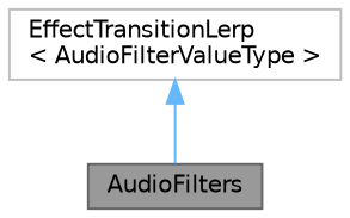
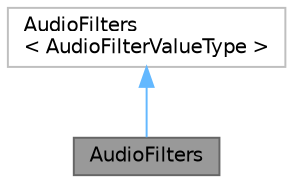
  digraph {
    node [fontname=Helvetica fontsize=10 shape=box style=filled]
    n1 [color=gray40 fillcolor=grey60 fontcolor=black height=0.2 label=AudioFilters width=0.4]
-   n2 [color=grey75 fillcolor=white height=0.2 label="EffectTransitionLerp\l\< AudioFilterValueType \>" width=0.4]
+   n2 [color=grey75 fillcolor=white height=0.2 label="AudioFilters\l\< AudioFilterValueType \>" width=0.4]
    n2 -> n1 [color=steelblue1 dir=back fontname=Helvetica fontsize=10 labelfontname=Helvetica labelfontsize=10 style=solid]
  }
